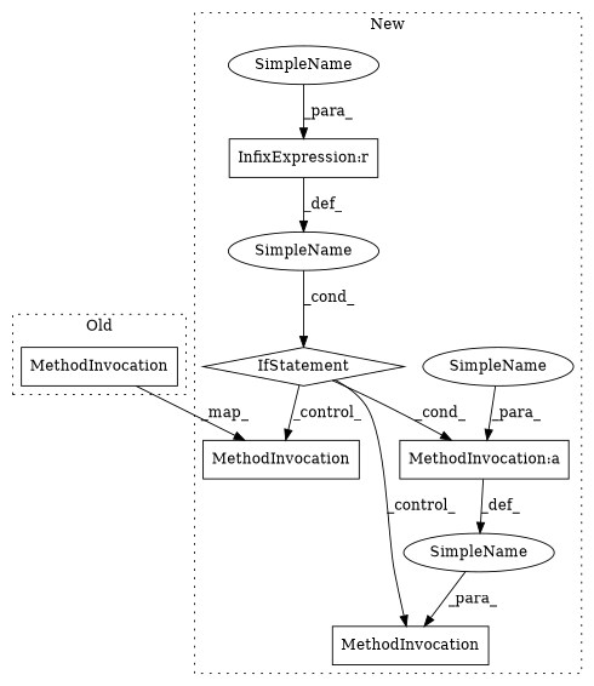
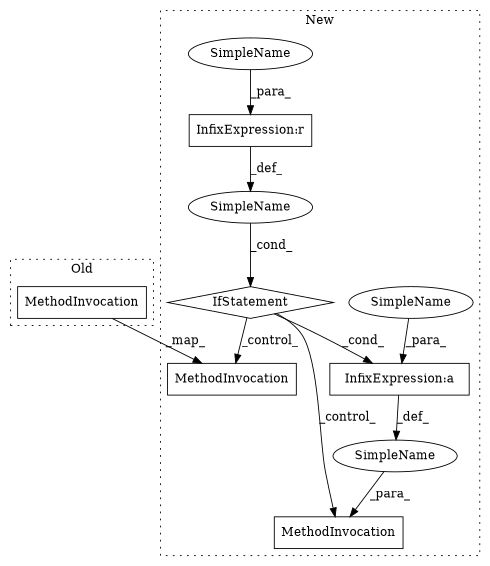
  digraph {
    node [a=42 shape=box]
    n1 [a=25 l="4,2" label=IfStatement s="761,782" shape=diamond]
    n2 [a=32 l="6,2" label=MethodInvocation s="857,909"]
    n3 [a=32 l="6,1" label=MethodInvocation s="804,822"]
    n4 [l=4 label=SimpleName s=778 shape=ellipse]
    n5 [label=SimpleName shape=ellipse]
    n6 [label=SimpleName shape=ellipse]
    n7 [label=SimpleName shape=ellipse]
-   n8 [a=27 l=10 label="MethodInvocation:a" s=874]
+   n8 [a=27 l=10 label="InfixExpression:a" s=874]
    n9 [a=27 l=4 label="InfixExpression:r" s=774]
    n10 [a=32 l="6,1" label=MethodInvocation s="572,590"]
    subgraph cluster_1 {
      label=New
      style=dotted
      n1
      n2
      n3
      n4
      n5
      n6
      n7
      n8
      n9
    }
    subgraph cluster_2 {
      label=Old
      style=dotted
      n10
    }
    n1 -> n2 [label=_control_]
    n1 -> n3 [label=_control_]
    n1 -> n8 [label=_cond_]
    n4 -> n9 [label=_para_]
    n5 -> n1 [label=_cond_]
    n6 -> n2 [label=_para_]
    n7 -> n8 [label=_para_]
    n8 -> n6 [label=_def_]
    n9 -> n5 [label=_def_]
    n10 -> n3 [label=_map_]
  }
